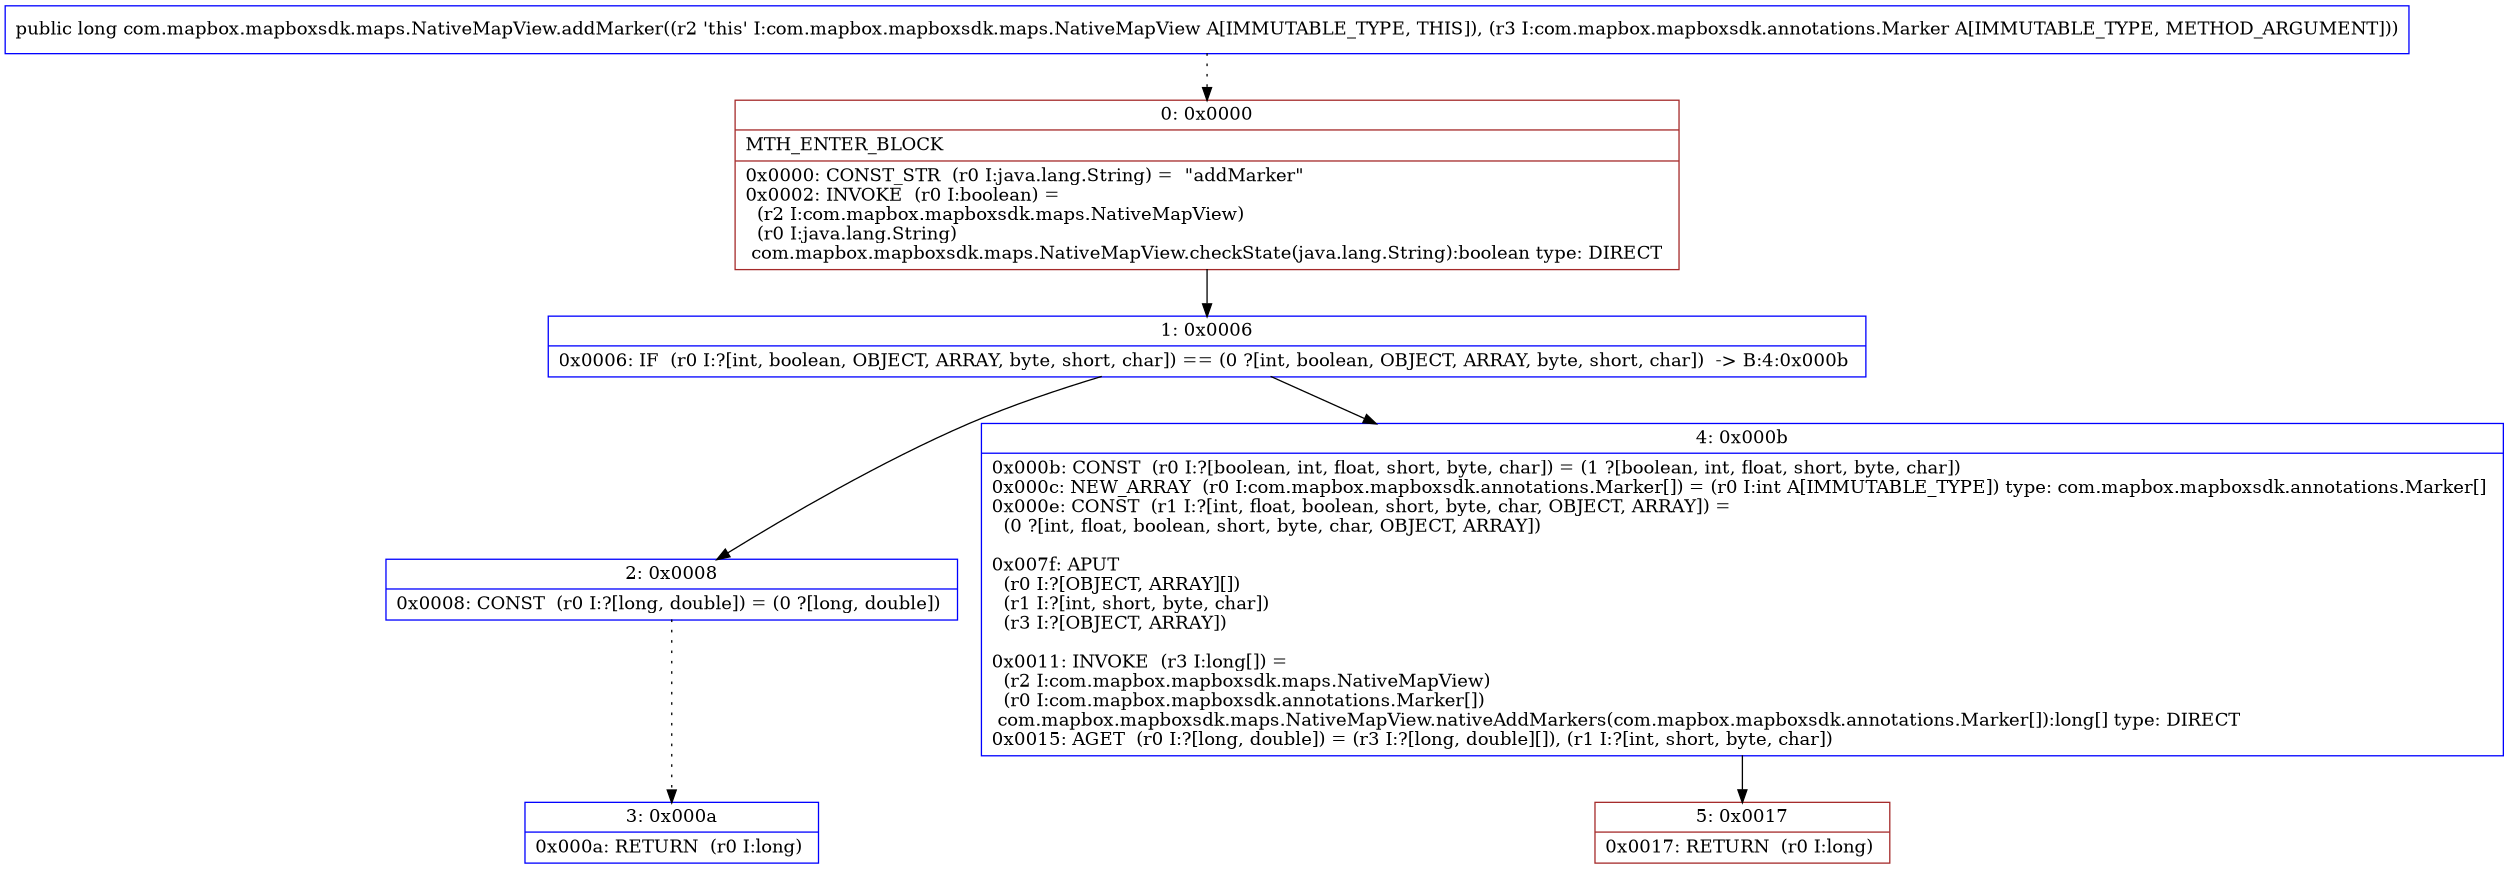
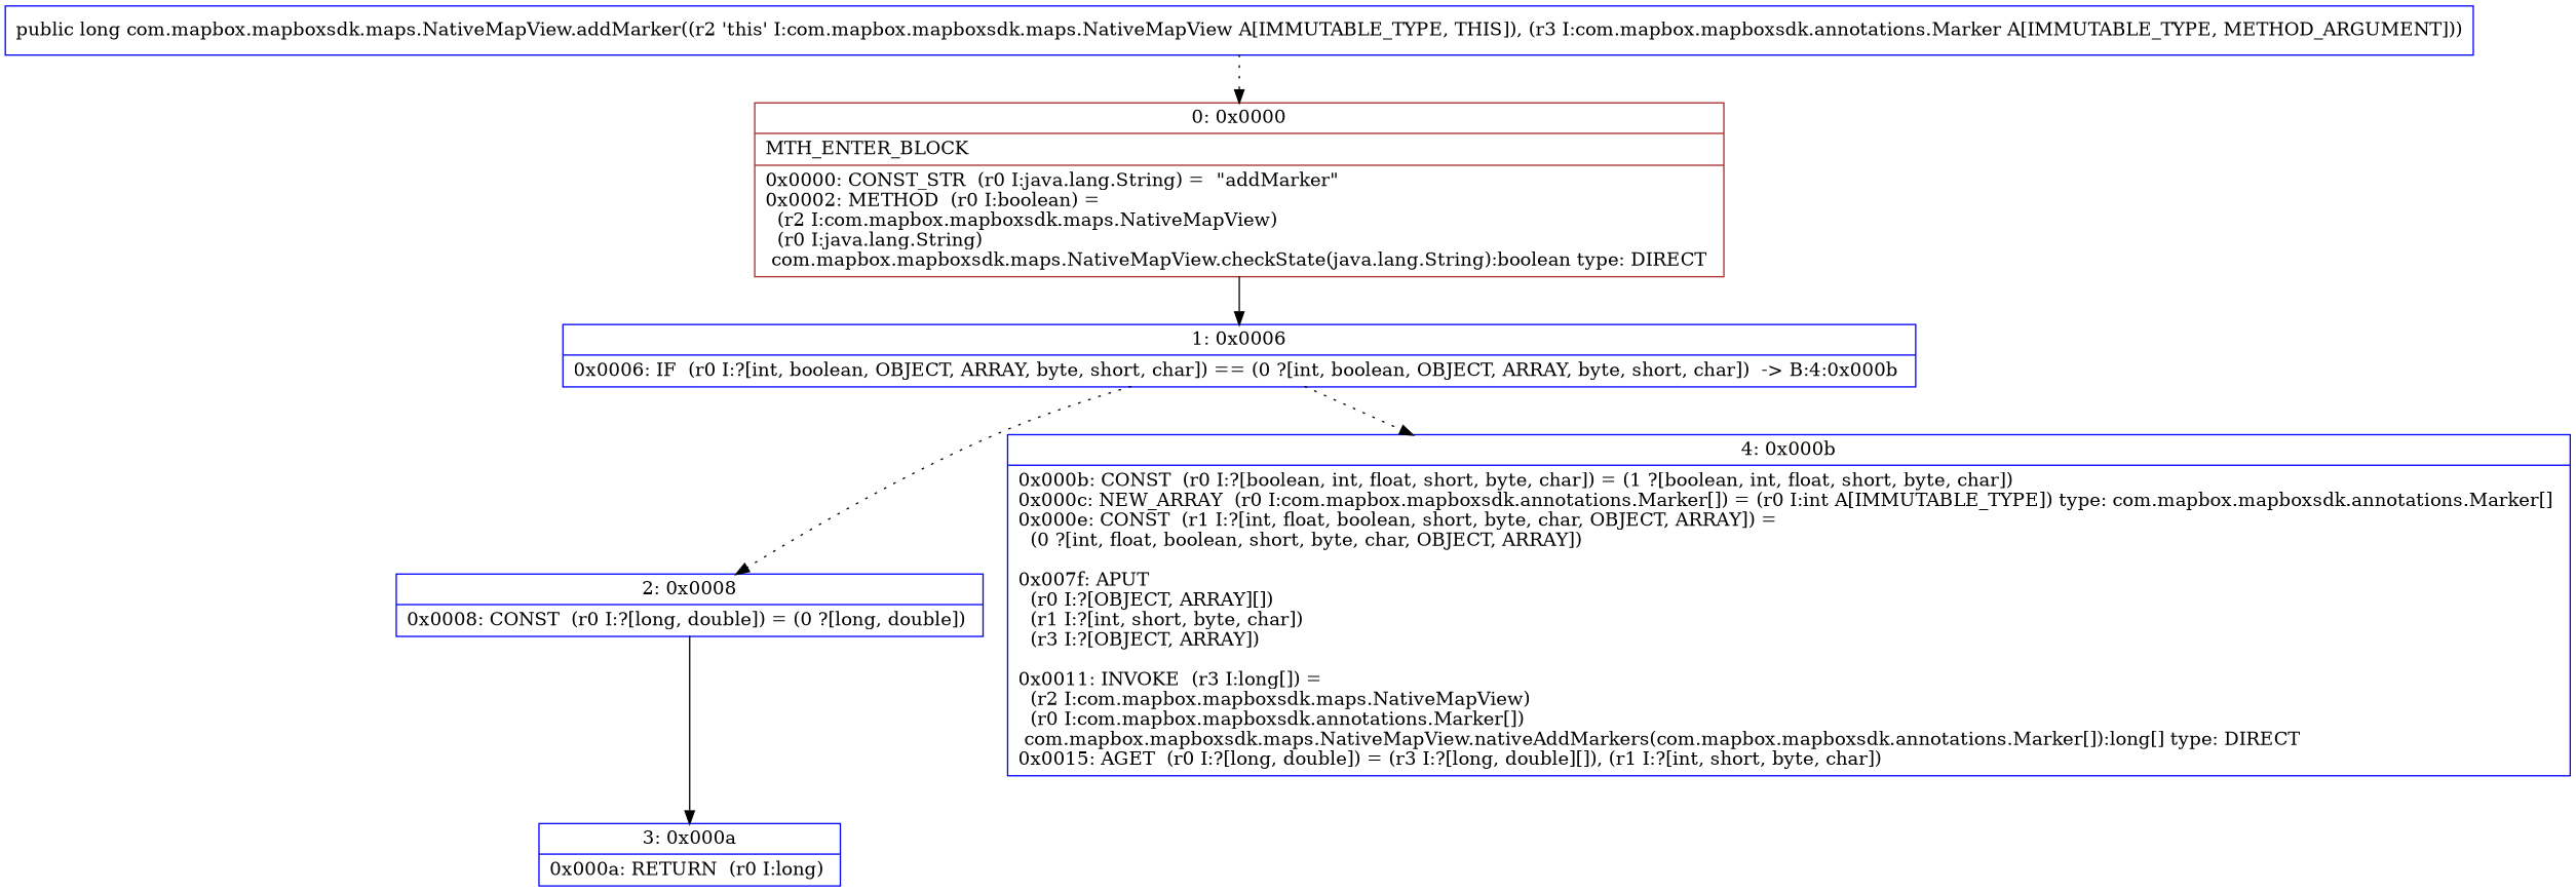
  digraph {
    node [color=blue shape=record]
    edge [style=solid]
-   n1 [color=brown label="{0\:\ 0x0000|MTH_ENTER_BLOCK\l|0x0000: CONST_STR  (r0 I:java.lang.String) =  \"addMarker\" \l0x0002: INVOKE  (r0 I:boolean) = \l  (r2 I:com.mapbox.mapboxsdk.maps.NativeMapView)\l  (r0 I:java.lang.String)\l com.mapbox.mapboxsdk.maps.NativeMapView.checkState(java.lang.String):boolean type: DIRECT \l}"]
+   n1 [color=brown label="{0\:\ 0x0000|MTH_ENTER_BLOCK\l|0x0000: CONST_STR  (r0 I:java.lang.String) =  \"addMarker\" \l0x0002: METHOD  (r0 I:boolean) = \l  (r2 I:com.mapbox.mapboxsdk.maps.NativeMapView)\l  (r0 I:java.lang.String)\l com.mapbox.mapboxsdk.maps.NativeMapView.checkState(java.lang.String):boolean type: DIRECT \l}"]
    n2 [label="{1\:\ 0x0006|0x0006: IF  (r0 I:?[int, boolean, OBJECT, ARRAY, byte, short, char]) == (0 ?[int, boolean, OBJECT, ARRAY, byte, short, char])  \-\> B:4:0x000b \l}"]
    n3 [label="{2\:\ 0x0008|0x0008: CONST  (r0 I:?[long, double]) = (0 ?[long, double]) \l}"]
    n4 [label="{4\:\ 0x000b|0x000b: CONST  (r0 I:?[boolean, int, float, short, byte, char]) = (1 ?[boolean, int, float, short, byte, char]) \l0x000c: NEW_ARRAY  (r0 I:com.mapbox.mapboxsdk.annotations.Marker[]) = (r0 I:int A[IMMUTABLE_TYPE]) type: com.mapbox.mapboxsdk.annotations.Marker[] \l0x000e: CONST  (r1 I:?[int, float, boolean, short, byte, char, OBJECT, ARRAY]) = \l  (0 ?[int, float, boolean, short, byte, char, OBJECT, ARRAY])\l \l0x007f: APUT  \l  (r0 I:?[OBJECT, ARRAY][])\l  (r1 I:?[int, short, byte, char])\l  (r3 I:?[OBJECT, ARRAY])\l \l0x0011: INVOKE  (r3 I:long[]) = \l  (r2 I:com.mapbox.mapboxsdk.maps.NativeMapView)\l  (r0 I:com.mapbox.mapboxsdk.annotations.Marker[])\l com.mapbox.mapboxsdk.maps.NativeMapView.nativeAddMarkers(com.mapbox.mapboxsdk.annotations.Marker[]):long[] type: DIRECT \l0x0015: AGET  (r0 I:?[long, double]) = (r3 I:?[long, double][]), (r1 I:?[int, short, byte, char]) \l}"]
    n5 [label="{3\:\ 0x000a|0x000a: RETURN  (r0 I:long) \l}"]
-   n6 [color=brown label="{5\:\ 0x0017|0x0017: RETURN  (r0 I:long) \l}"]
    n7 [label="{public long com.mapbox.mapboxsdk.maps.NativeMapView.addMarker((r2 'this' I:com.mapbox.mapboxsdk.maps.NativeMapView A[IMMUTABLE_TYPE, THIS]), (r3 I:com.mapbox.mapboxsdk.annotations.Marker A[IMMUTABLE_TYPE, METHOD_ARGUMENT])) }"]
    n1 -> n2
-   n2 -> n3
-   n2 -> n4
-   n3 -> n5 [style=dotted]
-   n4 -> n6
+   n2 -> n3 [style=dotted]
+   n2 -> n4 [style=dotted]
+   n3 -> n5
    n7 -> n1 [style=dotted]
  }
